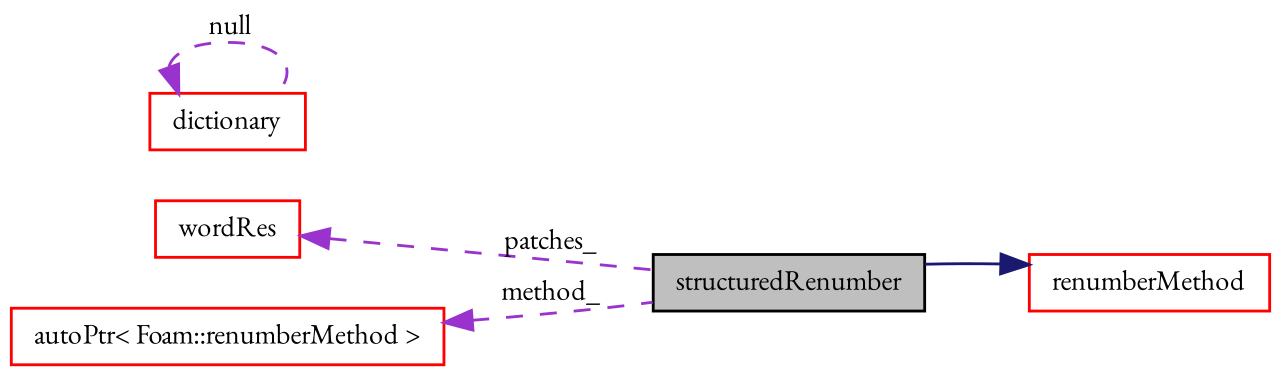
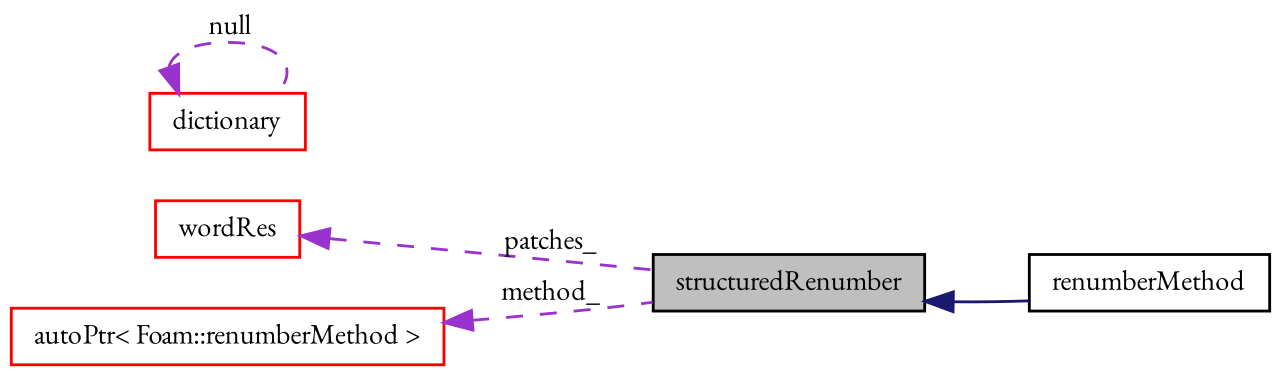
  digraph {
    fontname="EB Garamond"
    rankdir=LR
    node [color=red fontname="EB Garamond" fontsize=10 shape=record]
    edge [color=darkorchid3 dir=back fontname="EB Garamond" fontsize=10 labelfontname=Helvetica labelfontsize=10 style=dashed]
    n1 [color=black fillcolor=grey75 fontcolor=black height=0.2 label=structuredRenumber style=filled width=0.4]
-   n2 [height=0.2 label=renumberMethod width=0.4]
+   n2 [color=black height=0.2 label=renumberMethod width=0.4]
    n3 [height=0.2 label=dictionary width=0.4]
    n4 [height=0.2 label=wordRes width=0.4]
    n5 [height=0.2 label="autoPtr\< Foam::renumberMethod \>" width=0.4]
-   n2 -> n1 [color=midnightblue style=solid]
+   n1 -> n2 [color=midnightblue style=solid]
    n3 -> n3 [label=" null"]
    n4 -> n1 [label=" patches_"]
    n5 -> n1 [label=" method_"]
  }
